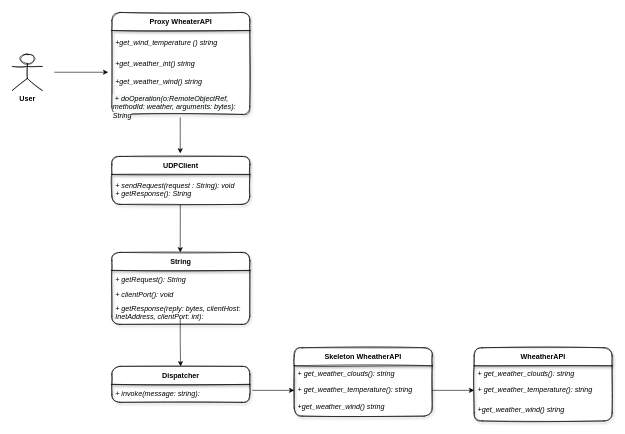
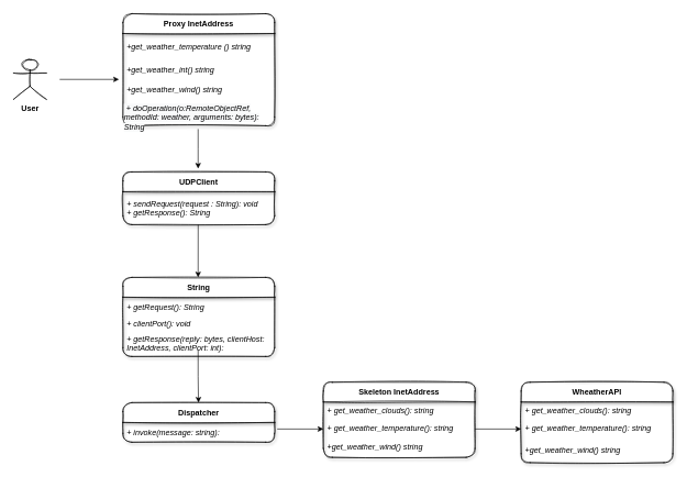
  <mxCell id="0" />
  <mxCell id="1" parent="0" />
  <mxCell id="2" value="&lt;b&gt;User&lt;/b&gt;" style="shape=umlActor;verticalLabelPosition=bottom;verticalAlign=top;html=1;outlineConnect=0;shadow=0;sketch=1;" parent="1" vertex="1"><mxGeometry x="20" y="90" width="50" height="60" as="geometry" /></mxCell>
  <mxCell id="3" value="" style="endArrow=classic;html=1;rounded=0;" parent="1" edge="1"><mxGeometry width="50" height="50" relative="1" as="geometry"><mxPoint x="90" y="119.66" as="sourcePoint" /><mxPoint x="180" y="119.66" as="targetPoint" /></mxGeometry></mxCell>
  <mxCell id="4" value="" style="endArrow=classic;html=1;rounded=0;" parent="1" edge="1"><mxGeometry width="50" height="50" relative="1" as="geometry"><mxPoint x="300" y="195" as="sourcePoint" /><mxPoint x="300" y="255" as="targetPoint" /><Array as="points"><mxPoint x="300" y="225" /></Array></mxGeometry></mxCell>
  <mxCell id="5" value="UDPClient" style="swimlane;fontStyle=1;childLayout=stackLayout;horizontal=1;startSize=30;horizontalStack=0;resizeParent=1;resizeParentMax=0;resizeLast=0;collapsible=1;marginBottom=0;shadow=1;rounded=1;sketch=1;" parent="1" vertex="1"><mxGeometry x="186" y="260" width="230" height="80" as="geometry" /></mxCell>
  <mxCell id="6" value="+ sendRequest(request : String): void&#10;+ getResponse(): String" style="text;align=left;verticalAlign=middle;spacingLeft=4;spacingRight=4;overflow=hidden;points=[[0,0.5],[1,0.5]];portConstraint=eastwest;rotatable=0;fontStyle=2" parent="5" vertex="1"><mxGeometry y="30" width="230" height="50" as="geometry" /></mxCell>
  <mxCell id="7" value="" style="endArrow=classic;html=1;rounded=0;exitX=0.496;exitY=1;exitDx=0;exitDy=0;exitPerimeter=0;" parent="5" edge="1" source="6"><mxGeometry width="50" height="50" relative="1" as="geometry"><mxPoint x="114" y="130" as="sourcePoint" /><mxPoint x="114" y="160" as="targetPoint" /></mxGeometry></mxCell>
  <mxCell id="8" value="String" style="swimlane;fontStyle=1;childLayout=stackLayout;horizontal=1;startSize=30;horizontalStack=0;resizeParent=1;resizeParentMax=0;resizeLast=0;collapsible=1;marginBottom=0;rounded=1;shadow=1;sketch=1;" parent="1" vertex="1"><mxGeometry x="186" y="420" width="230" height="120" as="geometry" /></mxCell>
  <mxCell id="9" value="+ getRequest(): String" style="text;align=left;verticalAlign=middle;spacingLeft=4;spacingRight=4;overflow=hidden;points=[[0,0.5],[1,0.5]];portConstraint=eastwest;rotatable=0;fontStyle=2" parent="8" vertex="1"><mxGeometry y="30" width="230" height="30" as="geometry" /></mxCell>
  <mxCell id="10" value="+ clientPort(): void" style="text;align=left;verticalAlign=middle;spacingLeft=4;spacingRight=4;overflow=hidden;points=[[0,0.5],[1,0.5]];portConstraint=eastwest;rotatable=0;fontStyle=2" parent="8" vertex="1"><mxGeometry y="60" width="230" height="20" as="geometry" /></mxCell>
  <mxCell id="11" value="+ getResponse(reply: bytes, clientHost:&#10;InetAddress, clientPort: int):" style="text;align=left;verticalAlign=middle;spacingLeft=4;spacingRight=4;overflow=hidden;points=[[0,0.5],[1,0.5]];portConstraint=eastwest;rotatable=0;fontStyle=2" parent="8" vertex="1"><mxGeometry y="80" width="230" height="40" as="geometry" /></mxCell>
  <mxCell id="12" value="Dispatcher" style="swimlane;fontStyle=1;childLayout=stackLayout;horizontal=1;startSize=30;horizontalStack=0;resizeParent=1;resizeParentMax=0;resizeLast=0;collapsible=1;marginBottom=0;rounded=1;shadow=1;sketch=1;" parent="1" vertex="1"><mxGeometry x="186" y="610" width="230" height="60" as="geometry" /></mxCell>
  <mxCell id="13" value="+ invoke(message: string):" style="text;align=left;verticalAlign=middle;spacingLeft=4;spacingRight=4;overflow=hidden;points=[[0,0.5],[1,0.5]];portConstraint=eastwest;rotatable=0;fontStyle=2" parent="12" vertex="1"><mxGeometry y="30" width="230" height="30" as="geometry" /></mxCell>
  <mxCell id="14" value="" style="endArrow=classic;html=1;rounded=0;" parent="1" target="12" edge="1"><mxGeometry width="50" height="50" relative="1" as="geometry"><mxPoint x="300" y="530" as="sourcePoint" /><mxPoint x="410" y="520" as="targetPoint" /><Array as="points"><mxPoint x="300" y="570" /></Array></mxGeometry></mxCell>
- <mxCell id="15" value="Skeleton WheatherAPI" style="swimlane;fontStyle=1;childLayout=stackLayout;horizontal=1;startSize=30;horizontalStack=0;resizeParent=1;resizeParentMax=0;resizeLast=0;collapsible=1;marginBottom=0;rounded=1;shadow=1;sketch=1;" parent="1" vertex="1"><mxGeometry x="490" y="579" width="230" height="114" as="geometry" /></mxCell>
+ <mxCell id="15" value="Skeleton InetAddress" style="swimlane;fontStyle=1;childLayout=stackLayout;horizontal=1;startSize=30;horizontalStack=0;resizeParent=1;resizeParentMax=0;resizeLast=0;collapsible=1;marginBottom=0;rounded=1;shadow=1;sketch=1;" parent="1" vertex="1"><mxGeometry x="490" y="579" width="230" height="114" as="geometry" /></mxCell>
  <mxCell id="16" value="+ get_weather_clouds(): string&#10;&#10;+ get_weather_temperature(): string&#10;" style="text;align=left;verticalAlign=top;spacingLeft=4;spacingRight=4;overflow=hidden;rotatable=0;points=[[0,0.5],[1,0.5]];portConstraint=eastwest;fontStyle=2" parent="15" vertex="1"><mxGeometry y="30" width="230" height="26" as="geometry" /></mxCell>
  <mxCell id="17" value="+ get_weather_temperature(): string&#10;" style="text;align=left;verticalAlign=top;spacingLeft=4;spacingRight=4;overflow=hidden;rotatable=0;points=[[0,0.5],[1,0.5]];portConstraint=eastwest;fontStyle=2" parent="15" vertex="1"><mxGeometry y="56" width="230" height="26" as="geometry" /></mxCell>
  <mxCell id="18" value="+get_weather_wind() string" style="text;align=left;verticalAlign=middle;spacingLeft=4;spacingRight=4;overflow=hidden;points=[[0,0.5],[1,0.5]];portConstraint=eastwest;rotatable=0;fontStyle=2;shadow=0;labelBorderColor=none;labelBackgroundColor=none;" parent="15" vertex="1"><mxGeometry y="82" width="230" height="32" as="geometry" /></mxCell>
  <mxCell id="19" value="" style="endArrow=classic;html=1;rounded=0;" parent="1" edge="1"><mxGeometry width="50" height="50" relative="1" as="geometry"><mxPoint x="420" y="650" as="sourcePoint" /><mxPoint x="490" y="650" as="targetPoint" /></mxGeometry></mxCell>
  <mxCell id="20" value="" style="endArrow=classic;html=1;rounded=0;" parent="1" edge="1"><mxGeometry width="50" height="50" relative="1" as="geometry"><mxPoint x="720" y="650" as="sourcePoint" /><mxPoint x="790" y="650" as="targetPoint" /></mxGeometry></mxCell>
- <mxCell id="21" value="Proxy WheaterAPI" style="swimlane;fontStyle=1;childLayout=stackLayout;horizontal=1;startSize=30;horizontalStack=0;resizeParent=1;resizeParentMax=0;resizeLast=0;collapsible=1;marginBottom=0;shadow=1;rounded=1;sketch=1;" parent="1" vertex="1"><mxGeometry x="186" y="20" width="230" height="170" as="geometry"><mxRectangle x="256" y="120" width="140" height="30" as="alternateBounds" /></mxGeometry></mxCell>
- <mxCell id="22" value="+get_wind_temperature () string" style="text;align=left;verticalAlign=middle;spacingLeft=4;spacingRight=4;overflow=hidden;points=[[0,0.5],[1,0.5]];portConstraint=eastwest;rotatable=0;fontStyle=2" parent="21" vertex="1"><mxGeometry y="30" width="230" height="40" as="geometry" /></mxCell>
+ <mxCell id="21" value="Proxy InetAddress" style="swimlane;fontStyle=1;childLayout=stackLayout;horizontal=1;startSize=30;horizontalStack=0;resizeParent=1;resizeParentMax=0;resizeLast=0;collapsible=1;marginBottom=0;shadow=1;rounded=1;sketch=1;" parent="1" vertex="1"><mxGeometry x="186" y="20" width="230" height="170" as="geometry"><mxRectangle x="256" y="120" width="140" height="30" as="alternateBounds" /></mxGeometry></mxCell>
+ <mxCell id="22" value="+get_weather_temperature () string" style="text;align=left;verticalAlign=middle;spacingLeft=4;spacingRight=4;overflow=hidden;points=[[0,0.5],[1,0.5]];portConstraint=eastwest;rotatable=0;fontStyle=2" parent="21" vertex="1"><mxGeometry y="30" width="230" height="40" as="geometry" /></mxCell>
  <mxCell id="23" value="+get_weather_int() string " style="text;align=left;verticalAlign=middle;spacingLeft=4;spacingRight=4;overflow=hidden;points=[[0,0.5],[1,0.5]];portConstraint=eastwest;rotatable=0;fontStyle=2" parent="21" vertex="1"><mxGeometry y="70" width="230" height="30" as="geometry" /></mxCell>
  <mxCell id="24" value="+get_weather_wind() string" style="text;align=left;verticalAlign=middle;spacingLeft=4;spacingRight=4;overflow=hidden;points=[[0,0.5],[1,0.5]];portConstraint=eastwest;rotatable=0;fontStyle=2;shadow=0;labelBorderColor=none;labelBackgroundColor=none;" parent="21" vertex="1"><mxGeometry y="100" width="230" height="30" as="geometry" /></mxCell>
  <mxCell id="25" value="&lt;i&gt;&lt;span style=&quot;color: rgb(0, 0, 0); font-family: Helvetica; font-size: 12px; font-variant-ligatures: normal; font-variant-caps: normal; font-weight: 400; letter-spacing: normal; orphans: 2; text-align: left; text-indent: 0px; text-transform: none; widows: 2; word-spacing: 0px; -webkit-text-stroke-width: 0px; background-color: rgb(248, 249, 250); text-decoration-thickness: initial; text-decoration-style: initial; text-decoration-color: initial; float: none; display: inline !important;&quot;&gt;&amp;nbsp;+ doOperation(o:RemoteObjectRef,&lt;/span&gt;&lt;br style=&quot;padding: 0px; margin: 0px; color: rgb(0, 0, 0); font-family: Helvetica; font-size: 12px; font-variant-ligatures: normal; font-variant-caps: normal; font-weight: 400; letter-spacing: normal; orphans: 2; text-align: left; text-indent: 0px; text-transform: none; widows: 2; word-spacing: 0px; -webkit-text-stroke-width: 0px; background-color: rgb(248, 249, 250); text-decoration-thickness: initial; text-decoration-style: initial; text-decoration-color: initial;&quot;&gt;&lt;span style=&quot;color: rgb(0, 0, 0); font-family: Helvetica; font-size: 12px; font-variant-ligatures: normal; font-variant-caps: normal; font-weight: 400; letter-spacing: normal; orphans: 2; text-align: left; text-indent: 0px; text-transform: none; widows: 2; word-spacing: 0px; -webkit-text-stroke-width: 0px; background-color: rgb(248, 249, 250); text-decoration-thickness: initial; text-decoration-style: initial; text-decoration-color: initial; float: none; display: inline !important;&quot;&gt;methodId: weather, arguments: bytes): String&lt;/span&gt;&lt;/i&gt;" style="text;whiteSpace=wrap;html=1;" vertex="1" parent="21"><mxGeometry y="130" width="230" height="40" as="geometry" /></mxCell>
  <mxCell id="26" value="WheatherAPI" style="swimlane;fontStyle=1;childLayout=stackLayout;horizontal=1;startSize=30;horizontalStack=0;resizeParent=1;resizeParentMax=0;resizeLast=0;collapsible=1;marginBottom=0;rounded=1;shadow=1;sketch=1;" parent="1" vertex="1"><mxGeometry x="790" y="579" width="230" height="122" as="geometry" /></mxCell>
  <mxCell id="27" value="+ get_weather_clouds(): string&#10;&#10;+ get_weather_temperature(): string&#10;" style="text;align=left;verticalAlign=top;spacingLeft=4;spacingRight=4;overflow=hidden;rotatable=0;points=[[0,0.5],[1,0.5]];portConstraint=eastwest;fontStyle=2" parent="26" vertex="1"><mxGeometry y="30" width="230" height="26" as="geometry" /></mxCell>
  <mxCell id="28" value="+ get_weather_temperature(): string&#10;" style="text;align=left;verticalAlign=top;spacingLeft=4;spacingRight=4;overflow=hidden;rotatable=0;points=[[0,0.5],[1,0.5]];portConstraint=eastwest;fontStyle=2" parent="26" vertex="1"><mxGeometry y="56" width="230" height="26" as="geometry" /></mxCell>
  <mxCell id="29" value="+get_weather_wind() string" style="text;align=left;verticalAlign=middle;spacingLeft=4;spacingRight=4;overflow=hidden;points=[[0,0.5],[1,0.5]];portConstraint=eastwest;rotatable=0;fontStyle=2;shadow=0;labelBorderColor=none;labelBackgroundColor=none;" parent="26" vertex="1"><mxGeometry y="82" width="230" height="40" as="geometry" /></mxCell>
